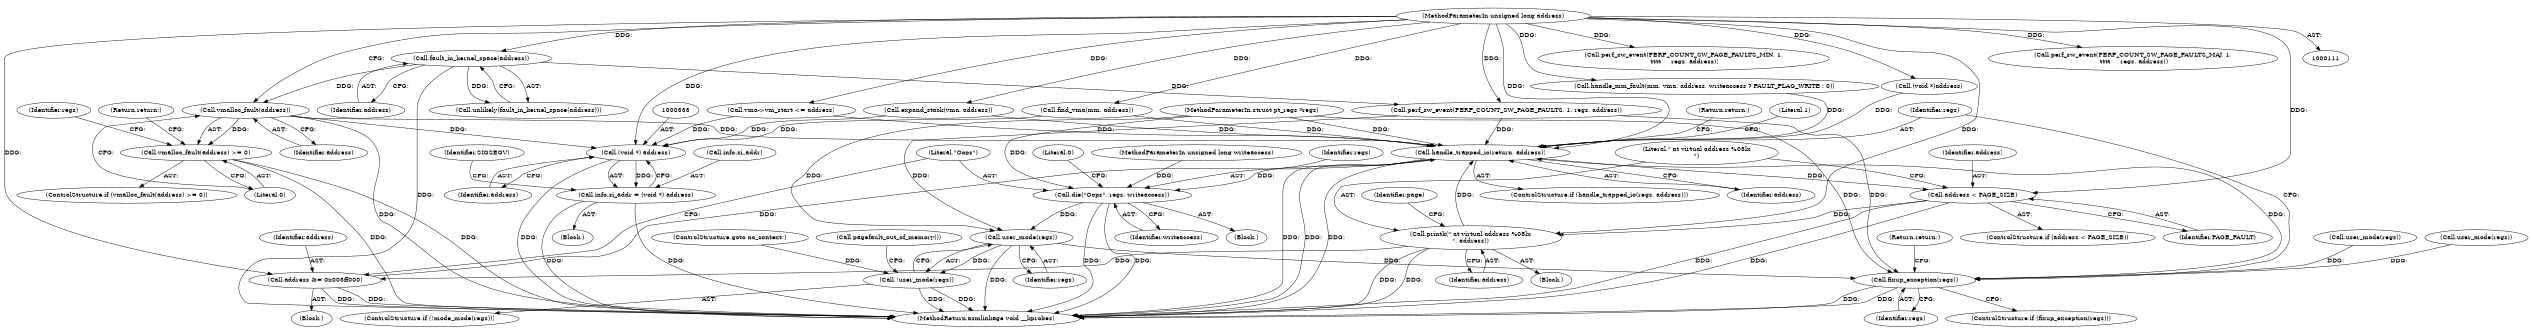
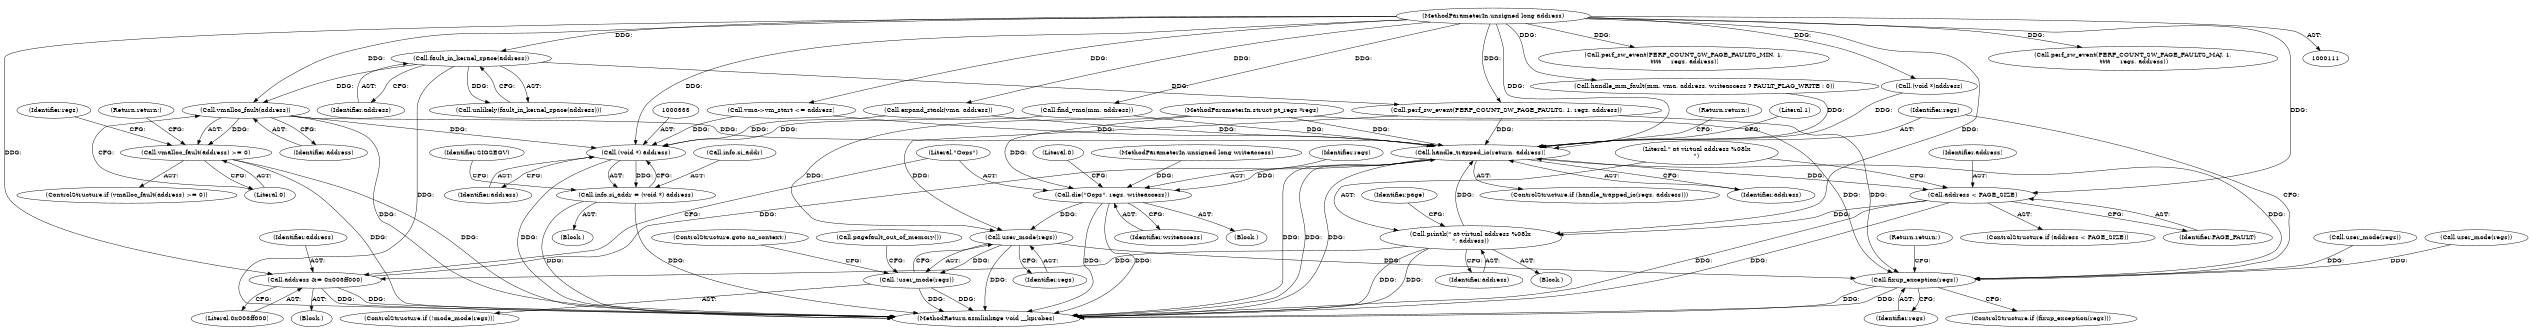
  digraph {
    n1 [label="(Call,vmalloc_fault(address))"]
    n2 [label="(Call,vmalloc_fault(address) >= 0)"]
    n3 [label="(Call,(void *) address)"]
    n4 [label="(Call,handle_trapped_io(return, address))"]
    n5 [label="(MethodReturn,asmlinkage void __kprobes)"]
    n6 [label="(Identifier,address)"]
    n7 [label="(Literal,0)"]
    n8 [label="(ControlStructure,if (vmalloc_fault(address) >= 0))"]
    n9 [label="(Call,info.si_addr = (void *) address)"]
    n10 [label="(Identifier,address)"]
    n11 [label="(Call,address < PAGE_SIZE)"]
    n12 [label="(Call,die(\"Oops\", regs, writeaccess))"]
    n13 [label="(ControlStructure,if (handle_trapped_io(regs, address)))"]
    n14 [label="(Identifier,address)"]
    n15 [label="(Call,fault_in_kernel_space(address))"]
    n16 [label="(Call,unlikely(fault_in_kernel_space(address)))"]
    n17 [label="(Call,perf_sw_event(PERF_COUNT_SW_PAGE_FAULTS, 1, regs, address))"]
    n18 [label="(Identifier,address)"]
    n19 [label="(Call,user_mode(regs))"]
    n20 [label="(Call,fixup_exception(regs))"]
    n21 [label="(MethodParameterIn,unsigned long address)"]
    n22 [label="(Call,printk(\" at virtual address %08lx\n\", address))"]
    n23 [label="(Call,address &= 0x003ff000)"]
    n24 [label="(Call,expand_stack(vma, address))"]
    n25 [label="(Call,vma->vm_start <= address)"]
    n26 [label="(Call,perf_sw_event(PERF_COUNT_SW_PAGE_FAULTS_MIN, 1,\n \t\t\t\t     regs, address))"]
    n27 [label="(Call,handle_mm_fault(mm, vma, address, writeaccess ? FAULT_FLAG_WRITE : 0))"]
    n28 [label="(Call,(void *)address)"]
    n29 [label="(Call,perf_sw_event(PERF_COUNT_SW_PAGE_FAULTS_MAJ, 1,\n \t\t\t\t     regs, address))"]
    n30 [label="(Call,find_vma(mm, address))"]
    1000111
    n32 [label="(ControlStructure,if (address < PAGE_SIZE))"]
    n33 [label="(Identifier,PAGE_FAULT)"]
    n34 [label="(Block,)"]
    n35 [label="(Identifier,address)"]
+   n36 [label="(Literal,0x003ff000)"]
    n37 [label="(Block,)"]
    n38 [label="(Block,)"]
    n39 [label="(Identifier,writeaccess)"]
    n40 [label="(Block,)"]
    n41 [label="(Call,!user_mode(regs))"]
    n42 [label="(Identifier,regs)"]
    n43 [label="(ControlStructure,if (fixup_exception(regs)))"]
    n44 [label="(Identifier,regs)"]
    n45 [label="(ControlStructure,if (!mode_mode(regs)))"]
    n46 [label="(Identifier,address)"]
    n47 [label="(Identifier,regs)"]
    n48 [label="(Identifier,page)"]
    n49 [label="(Identifier,SIGSEGV)"]
    n50 [label="(Identifier,regs)"]
    n51 [label="(MethodParameterIn,struct pt_regs *regs)"]
    n52 [label="(Call,user_mode(regs))"]
    n53 [label="(ControlStructure,goto no_context;)"]
    n54 [label="(Return,return;)"]
    n55 [label="(Identifier,address)"]
    n56 [label="(Call,user_mode(regs))"]
    n57 [label="(Literal,\" at virtual address %08lx\n\")"]
    n58 [label="(Return,return;)"]
    n59 [label="(Literal,0)"]
    n60 [label="(MethodParameterIn,unsigned long writeaccess)"]
    n61 [label="(Return,return;)"]
    n62 [label="(Identifier,regs)"]
    n63 [label="(Call,pagefault_out_of_memory())"]
    n64 [label="(Literal,\"Oops\")"]
    n65 [label="(Literal,1)"]
    n66 [label="(Call,info.si_addr)"]
    1000333
    n1 -> n2 [label="AST: "]
    n1 -> n2 [label="DDG: "]
    n1 -> n3 [label="DDG: "]
    n1 -> n4 [label="DDG: "]
    n1 -> n5 [label="DDG: "]
    n1 -> n6 [label="CFG: "]
    n2 -> n5 [label="DDG: "]
    n2 -> n5 [label="DDG: "]
    n2 -> n7 [label="CFG: "]
    n2 -> n8 [label="AST: "]
    n3 -> n5 [label="DDG: "]
    n3 -> n9 [label="AST: "]
    n3 -> n9 [label="DDG: "]
    n3 -> n10 [label="CFG: "]
    n4 -> n5 [label="DDG: "]
    n4 -> n5 [label="DDG: "]
    n4 -> n5 [label="DDG: "]
    n4 -> n11 [label="DDG: "]
    n4 -> n12 [label="DDG: "]
    n4 -> n13 [label="AST: "]
    n4 -> n14 [label="CFG: "]
    n6 -> n1 [label="AST: "]
    n7 -> n1 [label="CFG: "]
    n7 -> n2 [label="AST: "]
    n9 -> n3 [label="CFG: "]
    n9 -> n5 [label="DDG: "]
    n9 -> n5 [label="DDG: "]
    n9 -> n38 [label="AST: "]
    n10 -> n3 [label="AST: "]
    n11 -> n5 [label="DDG: "]
    n11 -> n5 [label="DDG: "]
    n11 -> n22 [label="DDG: "]
    n11 -> n32 [label="AST: "]
    n11 -> n33 [label="CFG: "]
    n12 -> n5 [label="DDG: "]
    n12 -> n5 [label="DDG: "]
    n12 -> n19 [label="DDG: "]
    n12 -> n39 [label="CFG: "]
    n12 -> n40 [label="AST: "]
    n14 -> n4 [label="AST: "]
    n15 -> n1 [label="DDG: "]
    n15 -> n5 [label="DDG: "]
    n15 -> n16 [label="AST: "]
    n15 -> n16 [label="DDG: "]
    n15 -> n17 [label="DDG: "]
    n15 -> n18 [label="CFG: "]
    n16 -> n15 [label="CFG: "]
    n17 -> n4 [label="DDG: "]
    n17 -> n19 [label="DDG: "]
    n17 -> n20 [label="DDG: "]
    n18 -> n15 [label="AST: "]
    n19 -> n5 [label="DDG: "]
    n19 -> n20 [label="DDG: "]
    n19 -> n41 [label="AST: "]
    n19 -> n41 [label="DDG: "]
    n19 -> n42 [label="CFG: "]
    n20 -> n4 [label="DDG: "]
    n20 -> n5 [label="DDG: "]
    n20 -> n5 [label="DDG: "]
    n20 -> n43 [label="CFG: "]
    n20 -> n44 [label="CFG: "]
-   n21 -> n1 [label="CFG: "]
+   n21 -> n1 [label="DDG: "]
    n21 -> n3 [label="DDG: "]
    n21 -> n4 [label="DDG: "]
    n21 -> n11 [label="DDG: "]
    n21 -> n15 [label="DDG: "]
    n21 -> n17 [label="DDG: "]
    n21 -> n22 [label="DDG: "]
    n21 -> n23 [label="DDG: "]
    n21 -> n24 [label="DDG: "]
    n21 -> n25 [label="DDG: "]
    n21 -> n26 [label="DDG: "]
    n21 -> n27 [label="DDG: "]
    n21 -> n28 [label="DDG: "]
    n21 -> n29 [label="DDG: "]
    n21 -> n30 [label="DDG: "]
    n21 -> 1000111 [label="AST: "]
    n22 -> n4 [label="DDG: "]
    n22 -> n5 [label="DDG: "]
    n22 -> n5 [label="DDG: "]
    n22 -> n23 [label="DDG: "]
    n22 -> n34 [label="AST: "]
    n22 -> n35 [label="CFG: "]
    n23 -> n4 [label="DDG: "]
    n23 -> n5 [label="DDG: "]
    n23 -> n5 [label="DDG: "]
+   n23 -> n36 [label="CFG: "]
    n23 -> n37 [label="AST: "]
    n24 -> n3 [label="DDG: "]
    n24 -> n4 [label="DDG: "]
    n25 -> n3 [label="DDG: "]
    n25 -> n4 [label="DDG: "]
    n27 -> n4 [label="DDG: "]
    n28 -> n4 [label="DDG: "]
    n30 -> n3 [label="DDG: "]
    n30 -> n4 [label="DDG: "]
    n33 -> n11 [label="AST: "]
    n35 -> n22 [label="AST: "]
+   n36 -> n23 [label="AST: "]
    n39 -> n12 [label="AST: "]
    n41 -> n5 [label="DDG: "]
    n41 -> n5 [label="DDG: "]
    n41 -> n19 [label="CFG: "]
    n41 -> n45 [label="AST: "]
    n42 -> n19 [label="AST: "]
    n44 -> n20 [label="AST: "]
    n46 -> n11 [label="AST: "]
    n47 -> n4 [label="AST: "]
    n47 -> n20 [label="CFG: "]
    n48 -> n22 [label="CFG: "]
    n49 -> n9 [label="CFG: "]
    n50 -> n2 [label="CFG: "]
    n51 -> n4 [label="DDG: "]
    n51 -> n12 [label="DDG: "]
    n51 -> n19 [label="DDG: "]
    n51 -> n20 [label="DDG: "]
    n52 -> n20 [label="DDG: "]
-   n53 -> n41 [label="DDG: "]
+   n53 -> n41 [label="CFG: "]
    n54 -> n4 [label="CFG: "]
    n55 -> n23 [label="AST: "]
    n56 -> n20 [label="DDG: "]
    n57 -> n11 [label="CFG: "]
    n57 -> n22 [label="AST: "]
    n58 -> n20 [label="CFG: "]
    n59 -> n12 [label="CFG: "]
    n60 -> n12 [label="DDG: "]
    n61 -> n2 [label="CFG: "]
    n62 -> n12 [label="AST: "]
    n63 -> n41 [label="CFG: "]
    n64 -> n12 [label="AST: "]
    n64 -> n23 [label="CFG: "]
    n65 -> n4 [label="CFG: "]
    n66 -> n9 [label="AST: "]
    1000333 -> n3 [label="AST: "]
  }
